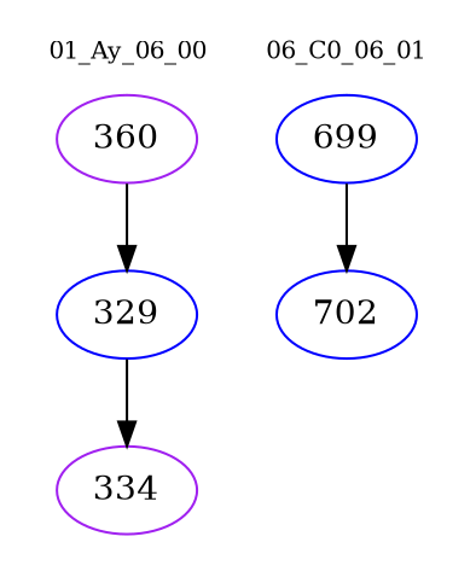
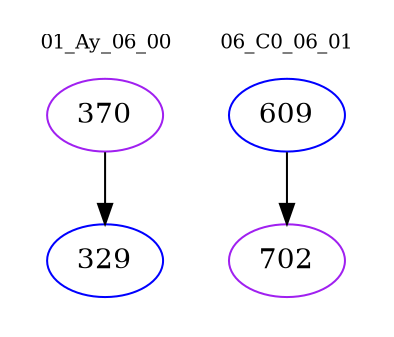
  digraph {
    node [color=blue]
    edge [color=black]
    n1 [label=329]
-   n2 [color=purple label=334]
-   n3 [color=purple label=360]
-   n4 [label=699]
-   n5 [label=702]
+   n3 [color=purple label=370]
+   n4 [label=609]
+   n5 [color=purple label=702]
    subgraph cluster_1 {
      color=white
      fontsize=10
      label="01_Ay_06_00"
      n1
-     n2
      n3
    }
    subgraph cluster_2 {
      color=white
      fontsize=10
      label="06_C0_06_01"
      n4
      n5
    }
-   n1 -> n2
    n3 -> n1
    n4 -> n5
  }
